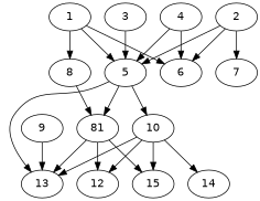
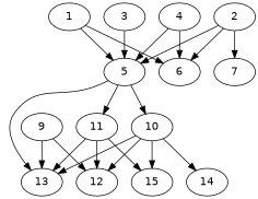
  digraph {
    fontname="DejaVu Sans"
    node [alpha=0.09 fontname="DejaVu Sans"]
    edge [fontname="DejaVu Sans"]
    1 [alpha=0.13 expect_size=6073344]
    5 [alpha=0.02 expect_size=7267328]
    6 [alpha=0.15 expect_size=12135424]
-   8 [alpha=0.14 expect_size=14659584]
    10 [alpha=0.15 expect_size=6625280]
-   11 [expect_size=42967040 label=81]
+   11 [expect_size=42967040]
    13 [alpha=0.18 expect_size=21628928]
    9 [alpha=0.12 expect_size=36250624]
    12 [alpha=0.01 expect_size=26850304]
    14 [expect_size=20056064]
    15 [expect_size=10349568]
    2 [alpha=0.18 expect_size=10758144]
    7 [alpha=0.20 expect_size=6483968]
    3 [alpha=0.19 expect_size=18131968]
    4 [alpha=0.16 expect_size=51880960]
    1 -> 5
    1 -> 6
-   1 -> 8
    5 -> 10
    5 -> 11
    5 -> 13
-   8 -> 11
    10 -> 13
    10 -> 12
    10 -> 14
    10 -> 15
    11 -> 13
    11 -> 12
    11 -> 15
    9 -> 13
+   9 -> 12
    2 -> 5
    2 -> 6
    2 -> 7
    3 -> 5
    4 -> 5
    4 -> 6
  }
